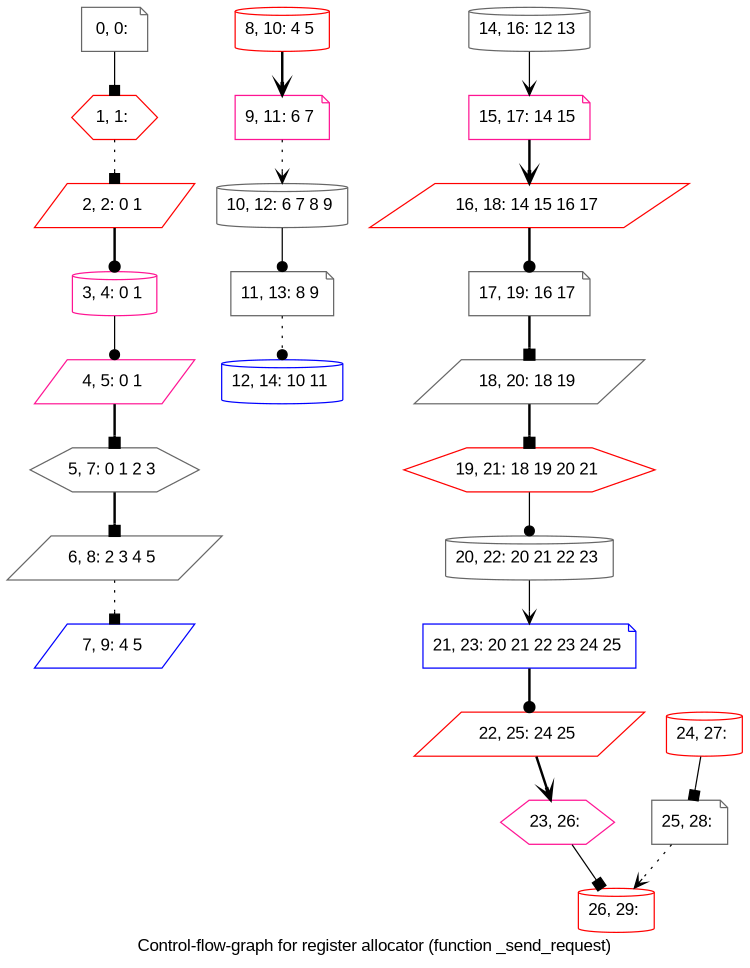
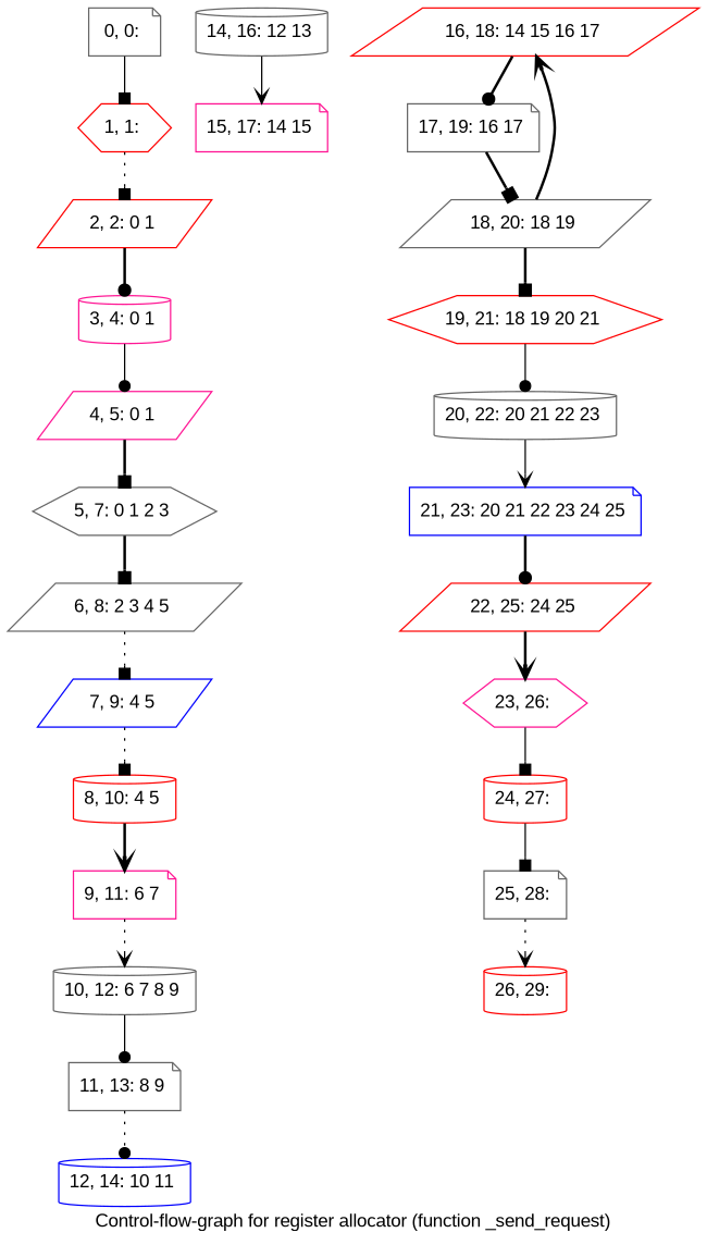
  digraph {
    fontname="Liberation Sans"
    label="Control-flow-graph for register allocator (function _send_request)"
    node [color=gray40 fontname="Liberation Sans" shape=cylinder]
    edge [arrowhead=box fontname="Liberation Sans" style=bold]
    n1 [label="0, 0: " shape=note]
    n2 [color=red label="1, 1: " shape=hexagon]
    n3 [color=red label="2, 2: 0 1 " shape=parallelogram]
    n4 [color=deeppink label="3, 4: 0 1 "]
    n5 [color=deeppink label="4, 5: 0 1 " shape=parallelogram]
    n6 [label="5, 7: 0 1 2 3 " shape=hexagon]
    n7 [label="6, 8: 2 3 4 5 " shape=parallelogram]
    n8 [color=blue label="7, 9: 4 5 " shape=parallelogram]
    n9 [color=red label="8, 10: 4 5 "]
    n10 [color=deeppink label="9, 11: 6 7 " shape=note]
    n11 [label="10, 12: 6 7 8 9 "]
    n12 [label="11, 13: 8 9 " shape=note]
    n13 [color=blue label="12, 14: 10 11 "]
    n14 [label="14, 16: 12 13 "]
    n15 [color=deeppink label="15, 17: 14 15 " shape=note]
    n16 [color=red label="16, 18: 14 15 16 17 " shape=parallelogram]
    n17 [label="17, 19: 16 17 " shape=note]
    n18 [label="18, 20: 18 19 " shape=parallelogram]
    n19 [color=red label="19, 21: 18 19 20 21 " shape=hexagon]
    n20 [label="20, 22: 20 21 22 23 "]
    n21 [color=blue label="21, 23: 20 21 22 23 24 25 " shape=note]
    n22 [color=red label="22, 25: 24 25 " shape=parallelogram]
    n23 [color=deeppink label="23, 26: " shape=hexagon]
    n24 [color=red label="24, 27: "]
    n25 [label="25, 28: " shape=note]
    n26 [color=red label="26, 29: "]
    n1 -> n2 [style=solid]
    n2 -> n3 [style=dotted]
    n3 -> n4 [arrowhead=dot]
    n4 -> n5 [arrowhead=dot style=solid]
    n5 -> n6
    n6 -> n7
    n7 -> n8 [style=dotted]
+   n8 -> n9 [style=dotted]
    n9 -> n10 [arrowhead=vee]
    n10 -> n11 [arrowhead=vee style=dotted]
    n11 -> n12 [arrowhead=dot style=solid]
    n12 -> n13 [arrowhead=dot style=dotted]
    n14 -> n15 [arrowhead=vee style=solid]
-   n15 -> n16 [arrowhead=vee]
+   n18 -> n16 [arrowhead=vee]
    n16 -> n17 [arrowhead=dot]
    n17 -> n18
    n18 -> n19
    n19 -> n20 [arrowhead=dot style=solid]
    n20 -> n21 [arrowhead=vee style=solid]
    n21 -> n22 [arrowhead=dot]
    n22 -> n23 [arrowhead=vee]
-   n23 -> n26 [style=solid]
+   n23 -> n24 [style=solid]
    n24 -> n25 [style=solid]
    n25 -> n26 [arrowhead=vee style=dotted]
  }
